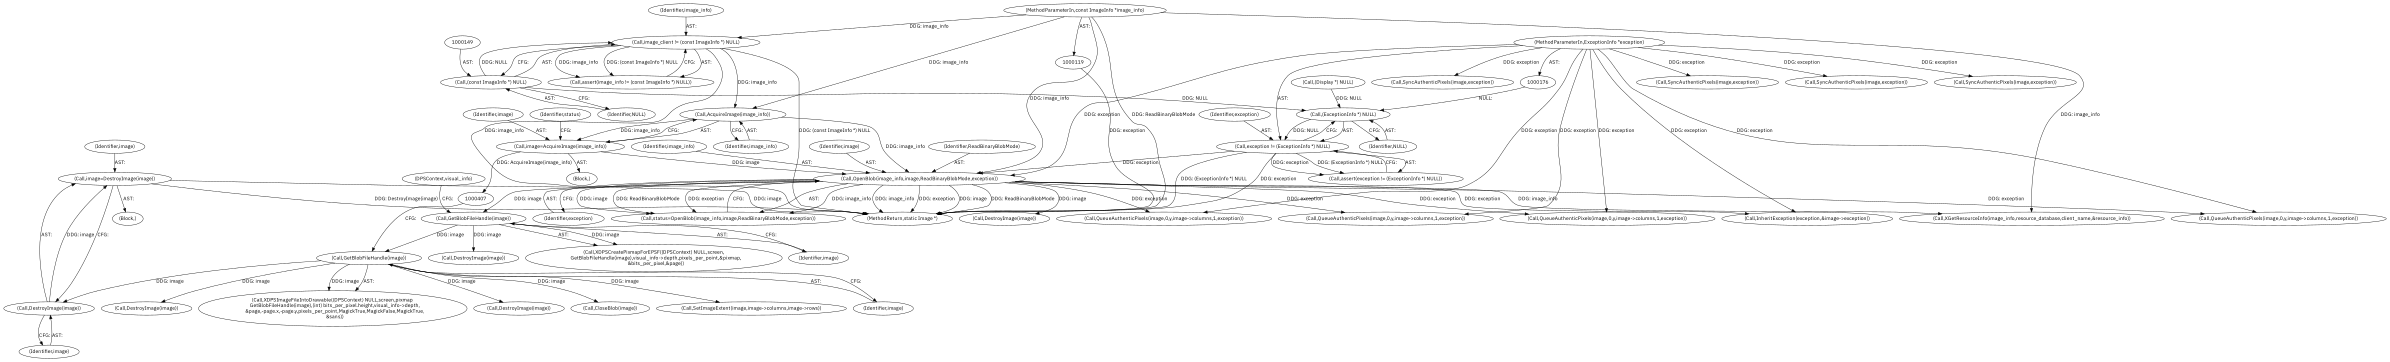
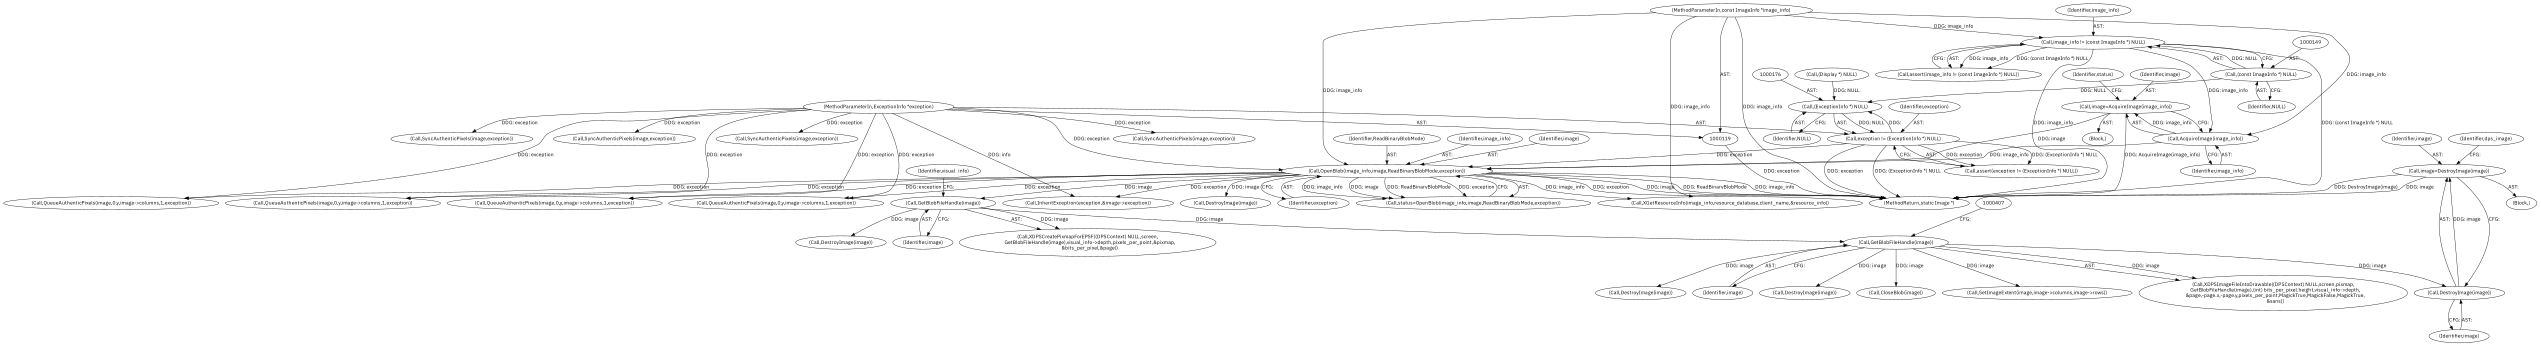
  digraph {
    fontname="IBM Plex Sans"
    node [fontname="IBM Plex Sans"]
    edge [fontname="IBM Plex Sans"]
    n1 [label="(Call,image=DestroyImage(image))"]
    n2 [label="(Call,DestroyImage(image))"]
    n3 [label="(Block,)"]
    n4 [label="(MethodReturn,static Image *)"]
    n5 [label="(Identifier,image)"]
    n6 [label="(Call,GetBlobFileHandle(image))"]
    n7 [label="(Call,CloseBlob(image))"]
    n8 [label="(Identifier,image)"]
    n9 [label="(Call,SetImageExtent(image,image->columns,image->rows))"]
    n10 [label="(Call,XDPSImageFileIntoDrawable((DPSContext) NULL,screen,pixmap,\n    GetBlobFileHandle(image),(int) bits_per_pixel.height,visual_info->depth,\n    &page,-page.x,-page.y,pixels_per_point,MagickTrue,MagickFalse,MagickTrue,\n    &sans))"]
    n11 [label="(Call,DestroyImage(image))"]
    n12 [label="(Call,DestroyImage(image))"]
    n13 [label="(Call,GetBlobFileHandle(image))"]
    n14 [label="(Identifier,image)"]
    n15 [label="(Call,DestroyImage(image))"]
    n16 [label="(Call,XDPSCreatePixmapForEPSF((DPSContext) NULL,screen,\n    GetBlobFileHandle(image),visual_info->depth,pixels_per_point,&pixmap,\n    &bits_per_pixel,&page))"]
    n17 [label="(Call,OpenBlob(image_info,image,ReadBinaryBlobMode,exception))"]
    n18 [label="(Call,QueueAuthenticPixels(image,0,y,image->columns,1,exception))"]
    n19 [label="(Call,QueueAuthenticPixels(image,0,y,image->columns,1,exception))"]
    n20 [label="(Call,InheritException(exception,&image->exception))"]
    n21 [label="(Call,DestroyImage(image))"]
    n22 [label="(Call,QueueAuthenticPixels(image,0,y,image->columns,1,exception))"]
    n23 [label="(Call,XGetResourceInfo(image_info,resource_database,client_name,&resource_info))"]
    n24 [label="(Identifier,exception)"]
    n25 [label="(Call,status=OpenBlob(image_info,image,ReadBinaryBlobMode,exception))"]
    n26 [label="(Call,QueueAuthenticPixels(image,0,y,image->columns,1,exception))"]
    n27 [label="(Call,AcquireImage(image_info))"]
    n28 [label="(Call,image=AcquireImage(image_info))"]
    n29 [label="(Identifier,image_info)"]
    n30 [label="(Block,)"]
-   n31 [label="(Call,image_client != (const ImageInfo *) NULL)"]
+   n31 [label="(Call,image_info != (const ImageInfo *) NULL)"]
    n32 [label="(Call,(const ImageInfo *) NULL)"]
    n33 [label="(Call,assert(image_info != (const ImageInfo *) NULL))"]
    n34 [label="(Call,(ExceptionInfo *) NULL)"]
    n35 [label="(Identifier,NULL)"]
    n36 [label="(MethodParameterIn,const ImageInfo *image_info)"]
    1000119
    n38 [label="(Call,exception != (ExceptionInfo *) NULL)"]
    n39 [label="(Identifier,NULL)"]
    n40 [label="(Call,assert(exception != (ExceptionInfo *) NULL))"]
    n41 [label="(MethodParameterIn,ExceptionInfo *exception)"]
    n42 [label="(Call,SyncAuthenticPixels(image,exception))"]
    n43 [label="(Call,SyncAuthenticPixels(image,exception))"]
    n44 [label="(Call,SyncAuthenticPixels(image,exception))"]
    n45 [label="(Call,SyncAuthenticPixels(image,exception))"]
    n46 [label="(Call,(Display *) NULL)"]
+   n47 [label="(Identifier,dps_image)"]
    n48 [label="(Identifier,image)"]
    n49 [label="(Identifier,image)"]
    n50 [label="(Identifier,image_info)"]
-   n51 [label="(DPSContext,visual_info)"]
+   n51 [label="(Identifier,visual_info)"]
    n52 [label="(Identifier,status)"]
    n53 [label="(Identifier,exception)"]
    n54 [label="(Identifier,image_info)"]
    n55 [label="(Identifier,image)"]
    n56 [label="(Identifier,ReadBinaryBlobMode)"]
    1000407
    1000149
    1000176
    n1 -> n2 [label="CFG: "]
    n1 -> n3 [label="AST: "]
    n1 -> n4 [label="DDG: DestroyImage(image)"]
    n1 -> n4 [label="DDG: image"]
    n2 -> n1 [label="AST: "]
    n2 -> n1 [label="DDG: image"]
    n2 -> n5 [label="CFG: "]
    n5 -> n2 [label="AST: "]
    n6 -> n2 [label="DDG: image"]
    n6 -> n7 [label="DDG: image"]
    n6 -> n8 [label="CFG: "]
    n6 -> n9 [label="DDG: image"]
    n6 -> n10 [label="AST: "]
    n6 -> n10 [label="DDG: image"]
    n6 -> n11 [label="DDG: image"]
    n6 -> n12 [label="DDG: image"]
    n8 -> n6 [label="AST: "]
    n13 -> n6 [label="DDG: image"]
    n13 -> n14 [label="CFG: "]
    n13 -> n15 [label="DDG: image"]
    n13 -> n16 [label="AST: "]
    n13 -> n16 [label="DDG: image"]
    n14 -> n13 [label="AST: "]
    n17 -> n4 [label="DDG: exception"]
    n17 -> n4 [label="DDG: image"]
    n17 -> n4 [label="DDG: ReadBinaryBlobMode"]
    n17 -> n4 [label="DDG: image_info"]
    n17 -> n13 [label="DDG: image"]
    n17 -> n18 [label="DDG: exception"]
    n17 -> n19 [label="DDG: exception"]
    n17 -> n20 [label="DDG: exception"]
    n17 -> n21 [label="DDG: image"]
    n17 -> n22 [label="DDG: exception"]
    n17 -> n23 [label="DDG: image_info"]
    n17 -> n24 [label="CFG: "]
    n17 -> n25 [label="AST: "]
    n17 -> n25 [label="DDG: image_info"]
    n17 -> n25 [label="DDG: image"]
    n17 -> n25 [label="DDG: ReadBinaryBlobMode"]
    n17 -> n25 [label="DDG: exception"]
    n17 -> n26 [label="DDG: exception"]
    n24 -> n17 [label="AST: "]
    n25 -> n17 [label="CFG: "]
    n27 -> n17 [label="DDG: image_info"]
    n27 -> n28 [label="AST: "]
    n27 -> n28 [label="DDG: image_info"]
    n27 -> n29 [label="CFG: "]
-   n28 -> 1000407 [label="DDG: AcquireImage(image_info)"]
+   n28 -> n4 [label="DDG: AcquireImage(image_info)"]
    n28 -> n17 [label="DDG: image"]
    n28 -> n27 [label="CFG: "]
    n28 -> n30 [label="AST: "]
    n29 -> n27 [label="AST: "]
    n31 -> n4 [label="DDG: (const ImageInfo *) NULL"]
    n31 -> n4 [label="DDG: image_info"]
    n31 -> n27 [label="DDG: image_info"]
    n31 -> n32 [label="CFG: "]
    n31 -> n33 [label="AST: "]
    n31 -> n33 [label="DDG: image_info"]
    n31 -> n33 [label="DDG: (const ImageInfo *) NULL"]
    n32 -> n31 [label="AST: "]
    n32 -> n31 [label="DDG: NULL"]
    n32 -> n34 [label="DDG: NULL"]
    n32 -> n35 [label="CFG: "]
    n33 -> n31 [label="CFG: "]
    n34 -> n38 [label="AST: "]
    n34 -> n38 [label="DDG: NULL"]
    n34 -> n39 [label="CFG: "]
    n35 -> n32 [label="AST: "]
-   n36 -> n4 [label="DDG: ReadBinaryBlobMode"]
+   n36 -> n4 [label="DDG: image_info"]
    n36 -> n17 [label="DDG: image_info"]
    n36 -> n23 [label="DDG: image_info"]
    n36 -> n27 [label="DDG: image_info"]
    n36 -> n31 [label="DDG: image_info"]
    n36 -> 1000119 [label="AST: "]
    1000119 -> n4 [label="DDG: exception"]
    n38 -> n4 [label="DDG: exception"]
    n38 -> n4 [label="DDG: (ExceptionInfo *) NULL"]
    n38 -> n17 [label="DDG: exception"]
-   n38 -> n34 [label="CFG: "]
+   n38 -> n34 [label="DDG: "]
    n38 -> n40 [label="AST: "]
    n38 -> n40 [label="DDG: exception"]
    n38 -> n40 [label="DDG: (ExceptionInfo *) NULL"]
    n39 -> n34 [label="AST: "]
    n40 -> n38 [label="CFG: "]
    n41 -> n17 [label="DDG: exception"]
    n41 -> n18 [label="DDG: exception"]
    n41 -> n19 [label="DDG: exception"]
-   n41 -> n20 [label="DDG: exception"]
+   n41 -> n20 [label="DDG: info"]
    n41 -> n22 [label="DDG: exception"]
    n41 -> n26 [label="DDG: exception"]
-   n41 -> 1000176 [label="AST: "]
+   n41 -> 1000119 [label="AST: "]
    n41 -> n38 [label="AST: "]
    n41 -> n42 [label="DDG: exception"]
    n41 -> n43 [label="DDG: exception"]
    n41 -> n44 [label="DDG: exception"]
    n41 -> n45 [label="DDG: exception"]
    n46 -> n34 [label="DDG: NULL"]
+   n47 -> n1 [label="CFG: "]
    n48 -> n28 [label="AST: "]
    n49 -> n1 [label="AST: "]
    n50 -> n31 [label="AST: "]
    n51 -> n13 [label="CFG: "]
    n52 -> n28 [label="CFG: "]
    n53 -> n38 [label="AST: "]
    n54 -> n17 [label="AST: "]
    n55 -> n17 [label="AST: "]
    n56 -> n17 [label="AST: "]
    1000407 -> n6 [label="CFG: "]
    1000149 -> n32 [label="AST: "]
-   1000176 -> n34 [label="NULL: "]
+   1000176 -> n34 [label="AST: "]
  }
